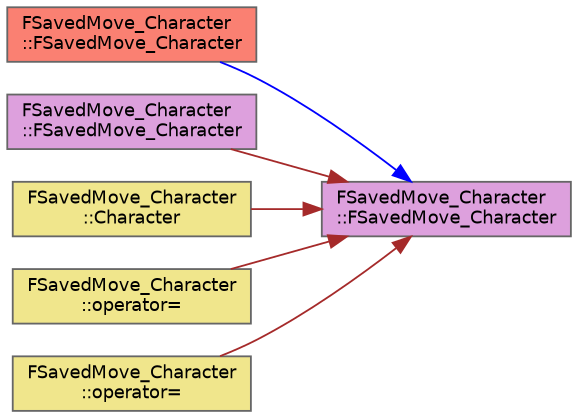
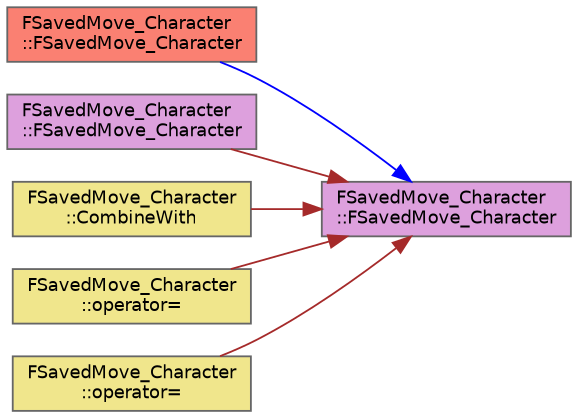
  digraph {
    rankdir=RL
    node [color=grey40 fillcolor=khaki fontname=Helvetica fontsize=10 shape=box style=filled]
    edge [color=brown dir=back fontname=Helvetica fontsize=10 labelfontname=Helvetica labelfontsize=10 style=solid]
    n1 [color=gray40 fillcolor=plum fontcolor=black height=0.2 label="FSavedMove_Character\l::FSavedMove_Character" width=0.4]
    n2 [fillcolor=salmon height=0.2 label="FSavedMove_Character\l::FSavedMove_Character" width=0.4]
    n3 [fillcolor=plum height=0.2 label="FSavedMove_Character\l::FSavedMove_Character" width=0.4]
-   n4 [height=0.2 label="FSavedMove_Character\l::Character" width=0.4]
+   n4 [height=0.2 label="FSavedMove_Character\l::CombineWith" width=0.4]
    n5 [height=0.2 label="FSavedMove_Character\l::operator=" width=0.4]
    n6 [height=0.2 label="FSavedMove_Character\l::operator=" width=0.4]
    n1 -> n2 [color=blue]
    n1 -> n3
    n1 -> n4
    n1 -> n5
    n1 -> n6
  }
